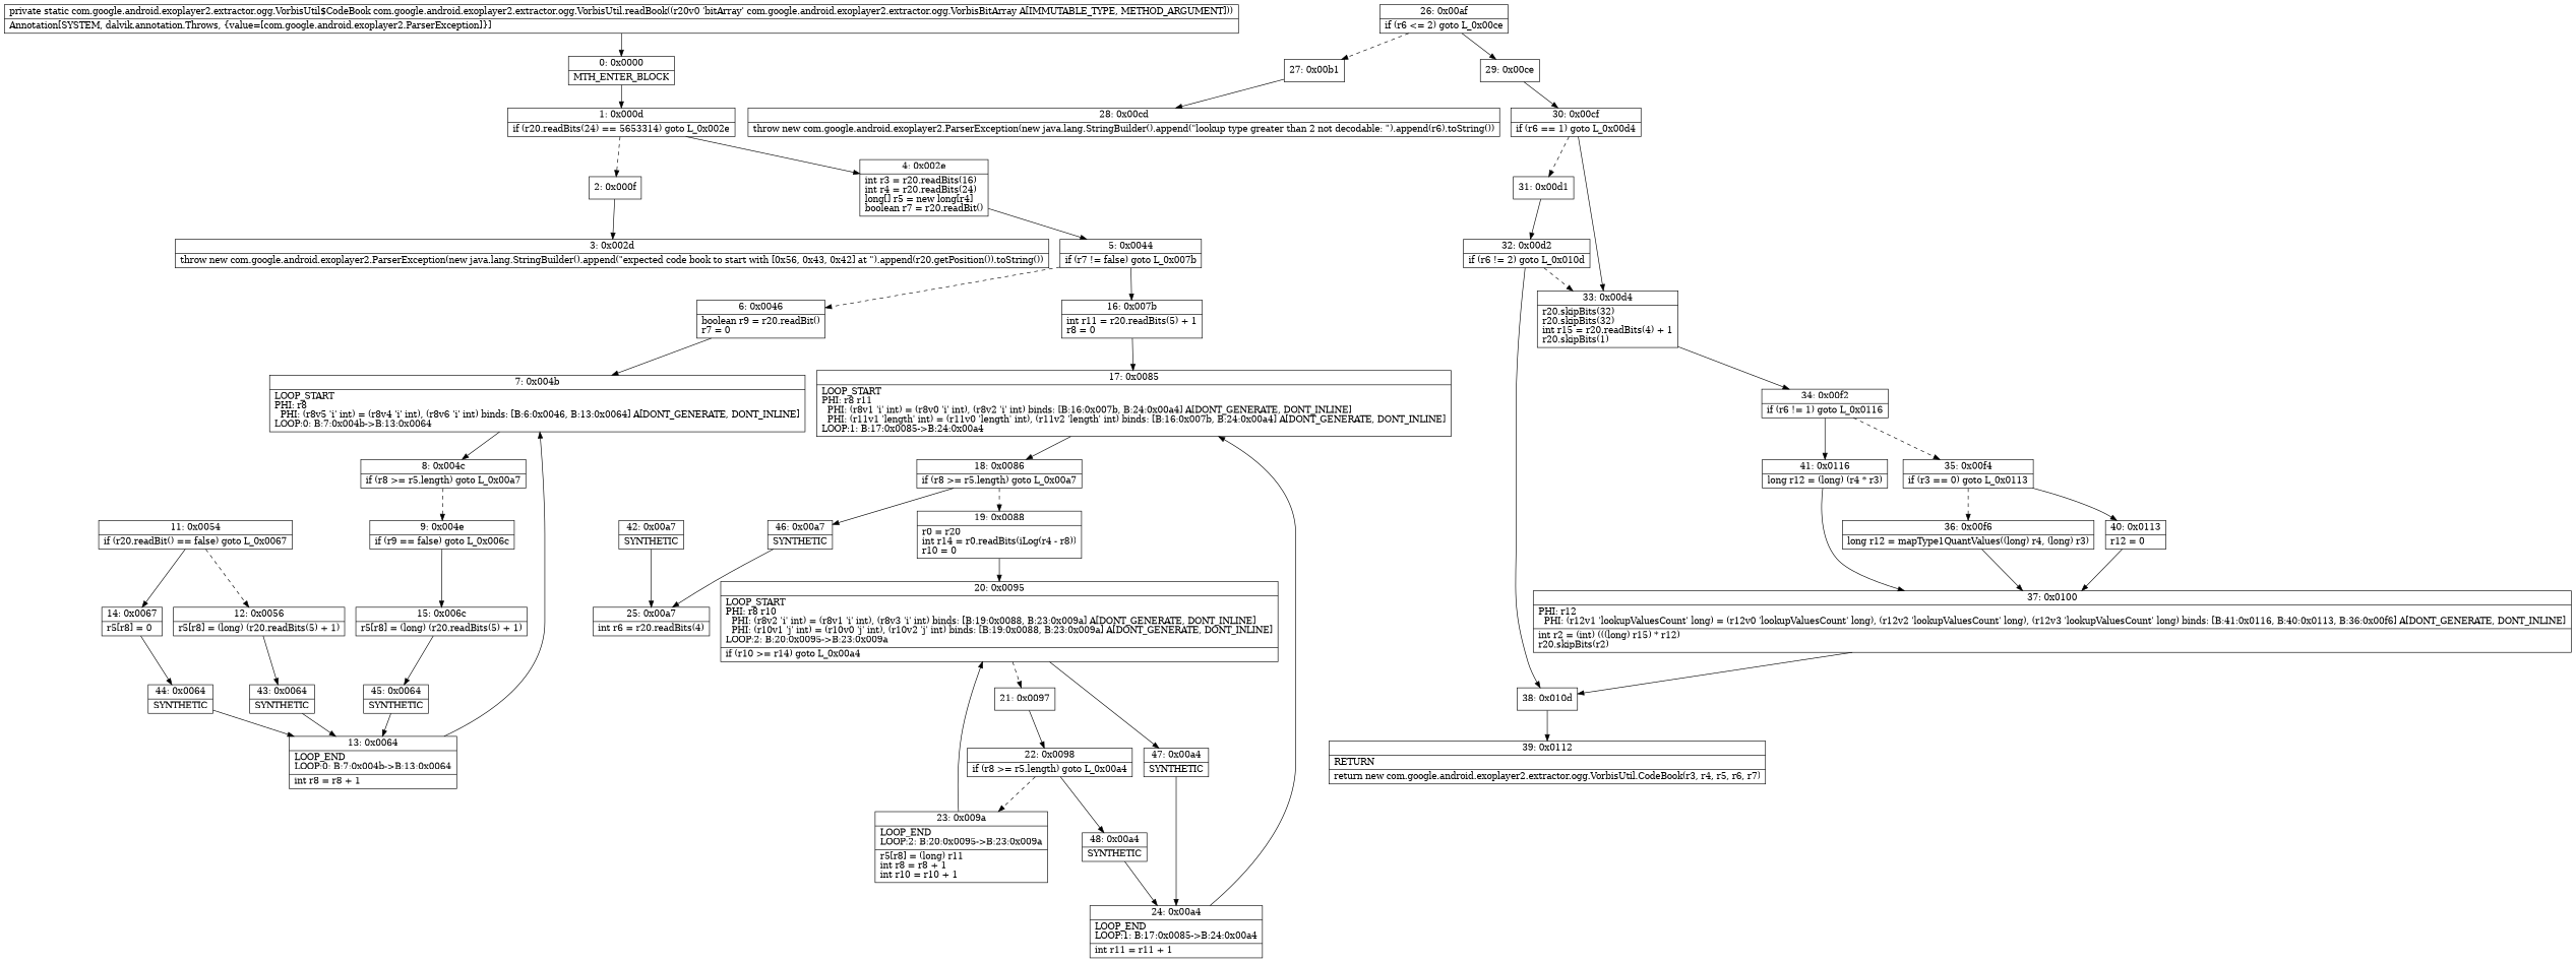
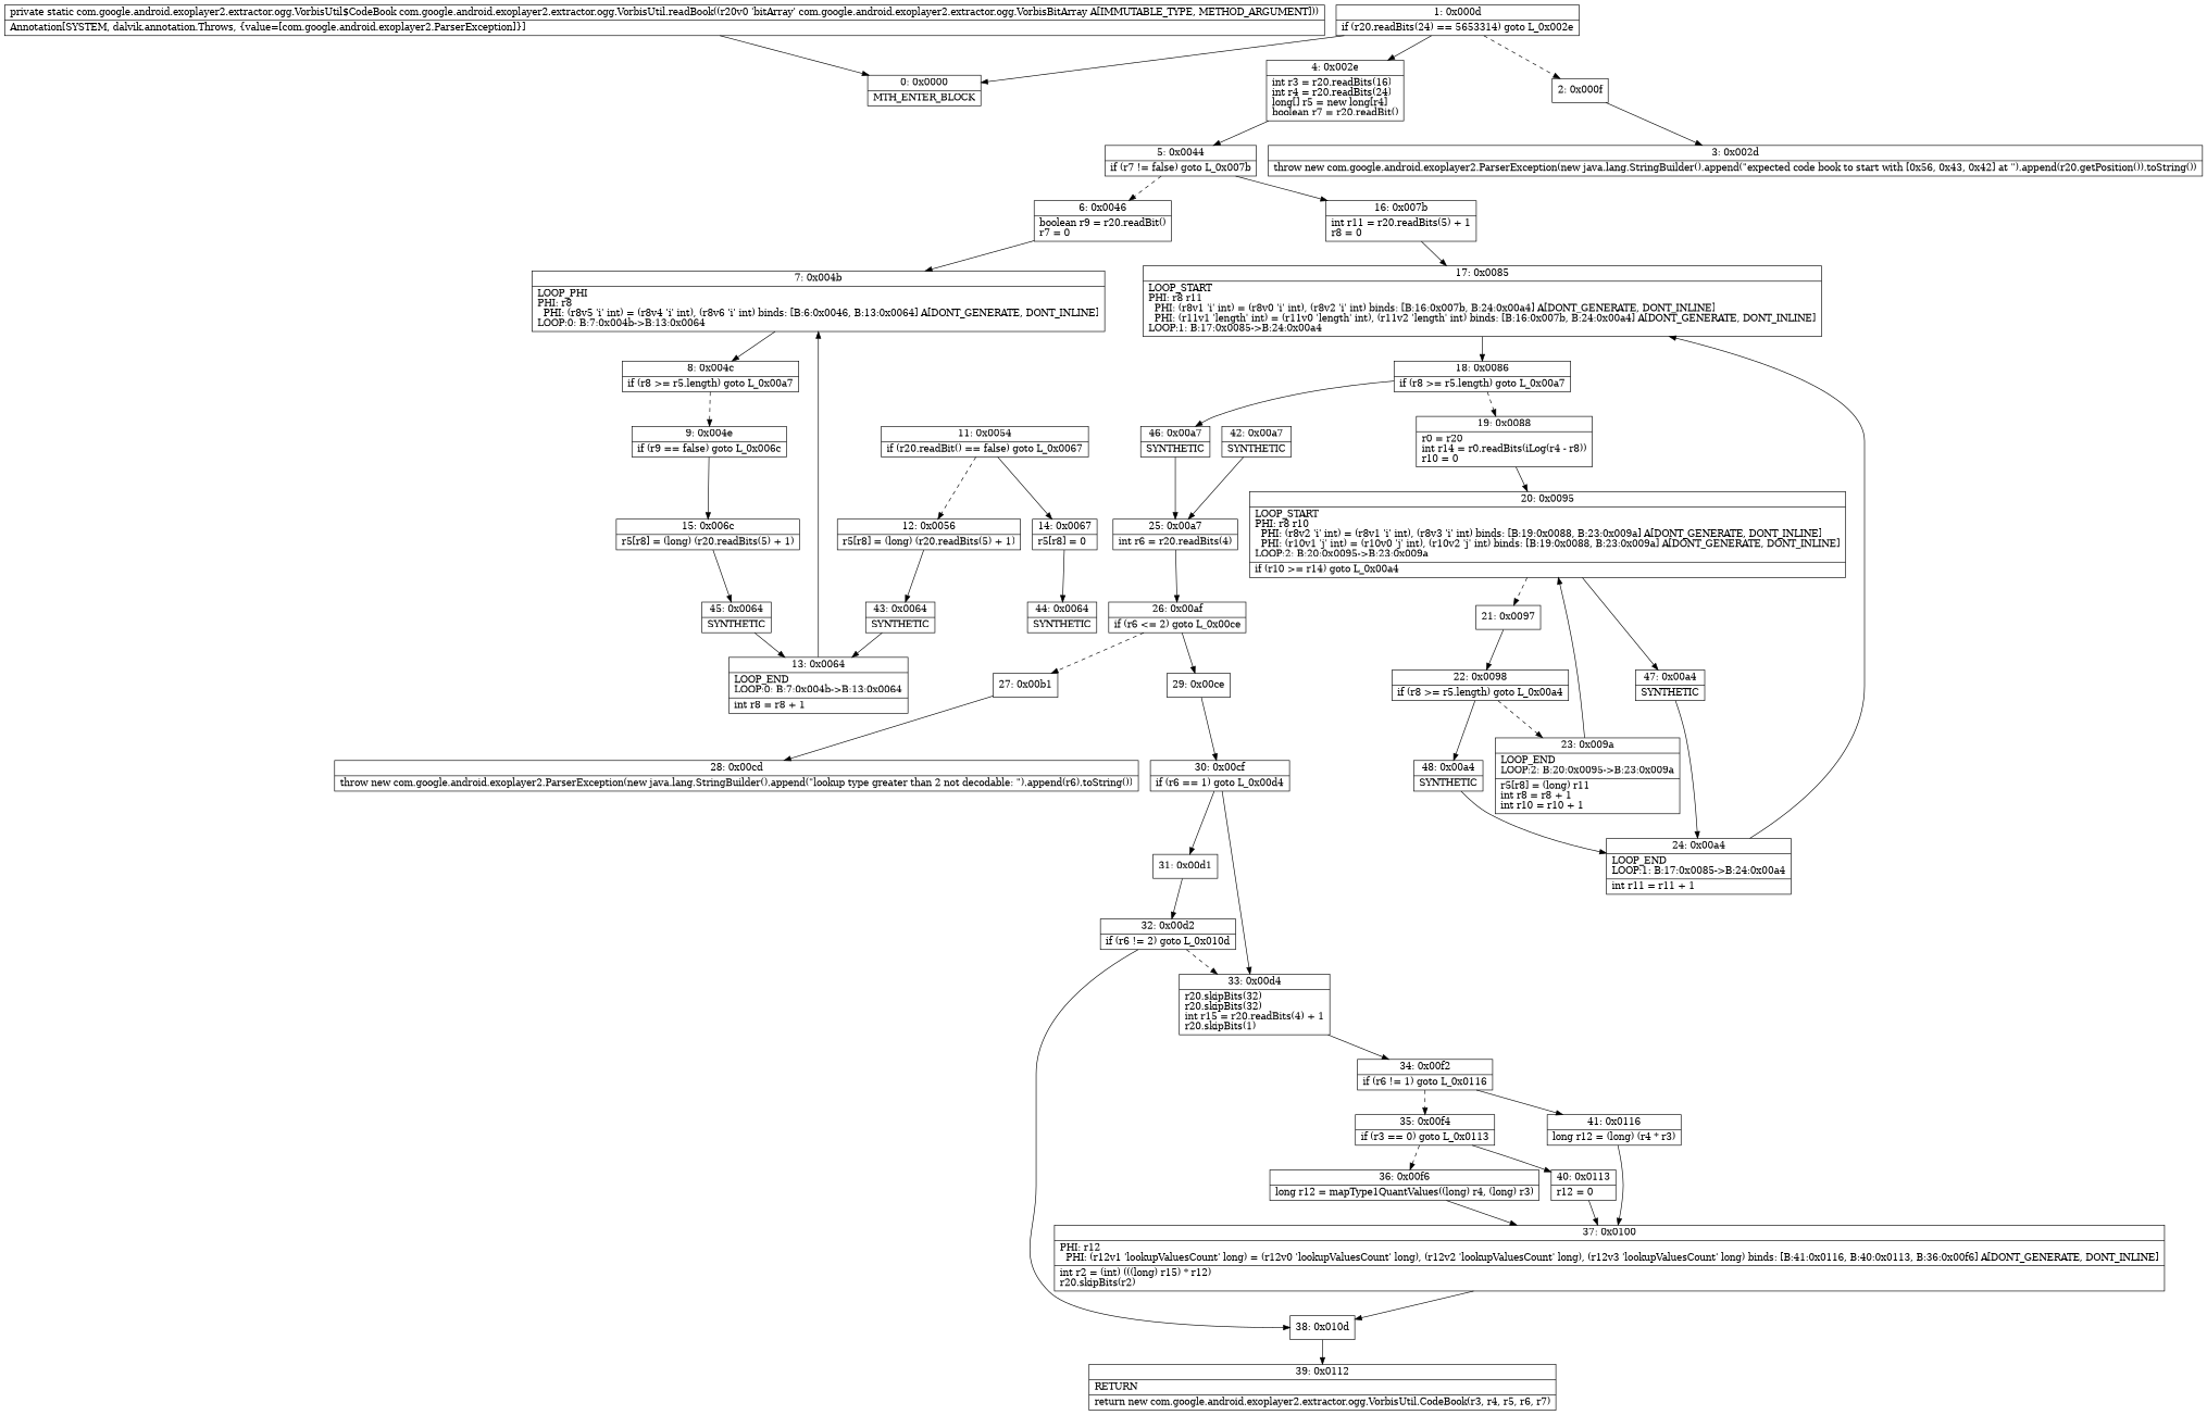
  digraph {
    node [shape=record]
    n1 [label="{0\:\ 0x0000|MTH_ENTER_BLOCK\l}"]
    n2 [label="{1\:\ 0x000d|if (r20.readBits(24) == 5653314) goto L_0x002e\l}"]
    n3 [label="{2\:\ 0x000f}"]
    n4 [label="{4\:\ 0x002e|int r3 = r20.readBits(16)\lint r4 = r20.readBits(24)\llong[] r5 = new long[r4]\lboolean r7 = r20.readBit()\l}"]
    n5 [label="{3\:\ 0x002d|throw new com.google.android.exoplayer2.ParserException(new java.lang.StringBuilder().append(\"expected code book to start with [0x56, 0x43, 0x42] at \").append(r20.getPosition()).toString())\l}"]
    n6 [label="{5\:\ 0x0044|if (r7 != false) goto L_0x007b\l}"]
    n7 [label="{6\:\ 0x0046|boolean r9 = r20.readBit()\lr7 = 0\l}"]
    n8 [label="{16\:\ 0x007b|int r11 = r20.readBits(5) + 1\lr8 = 0\l}"]
-   n9 [label="{7\:\ 0x004b|LOOP_START\lPHI: r8 \l  PHI: (r8v5 'i' int) = (r8v4 'i' int), (r8v6 'i' int) binds: [B:6:0x0046, B:13:0x0064] A[DONT_GENERATE, DONT_INLINE]\lLOOP:0: B:7:0x004b\-\>B:13:0x0064\l}"]
+   n9 [label="{7\:\ 0x004b|LOOP_PHI\lPHI: r8 \l  PHI: (r8v5 'i' int) = (r8v4 'i' int), (r8v6 'i' int) binds: [B:6:0x0046, B:13:0x0064] A[DONT_GENERATE, DONT_INLINE]\lLOOP:0: B:7:0x004b\-\>B:13:0x0064\l}"]
    n10 [label="{17\:\ 0x0085|LOOP_START\lPHI: r8 r11 \l  PHI: (r8v1 'i' int) = (r8v0 'i' int), (r8v2 'i' int) binds: [B:16:0x007b, B:24:0x00a4] A[DONT_GENERATE, DONT_INLINE]\l  PHI: (r11v1 'length' int) = (r11v0 'length' int), (r11v2 'length' int) binds: [B:16:0x007b, B:24:0x00a4] A[DONT_GENERATE, DONT_INLINE]\lLOOP:1: B:17:0x0085\-\>B:24:0x00a4\l}"]
    n11 [label="{8\:\ 0x004c|if (r8 \>= r5.length) goto L_0x00a7\l}"]
    n12 [label="{9\:\ 0x004e|if (r9 == false) goto L_0x006c\l}"]
    n13 [label="{15\:\ 0x006c|r5[r8] = (long) (r20.readBits(5) + 1)\l}"]
    n14 [label="{42\:\ 0x00a7|SYNTHETIC\l}"]
    n15 [label="{25\:\ 0x00a7|int r6 = r20.readBits(4)\l}"]
    n16 [label="{45\:\ 0x0064|SYNTHETIC\l}"]
    n17 [label="{11\:\ 0x0054|if (r20.readBit() == false) goto L_0x0067\l}"]
    n18 [label="{12\:\ 0x0056|r5[r8] = (long) (r20.readBits(5) + 1)\l}"]
    n19 [label="{14\:\ 0x0067|r5[r8] = 0\l}"]
    n20 [label="{43\:\ 0x0064|SYNTHETIC\l}"]
    n21 [label="{44\:\ 0x0064|SYNTHETIC\l}"]
    n22 [label="{13\:\ 0x0064|LOOP_END\lLOOP:0: B:7:0x004b\-\>B:13:0x0064\l|int r8 = r8 + 1\l}"]
    n23 [label="{18\:\ 0x0086|if (r8 \>= r5.length) goto L_0x00a7\l}"]
    n24 [label="{19\:\ 0x0088|r0 = r20\lint r14 = r0.readBits(iLog(r4 \- r8))\lr10 = 0\l}"]
    n25 [label="{46\:\ 0x00a7|SYNTHETIC\l}"]
    n26 [label="{20\:\ 0x0095|LOOP_START\lPHI: r8 r10 \l  PHI: (r8v2 'i' int) = (r8v1 'i' int), (r8v3 'i' int) binds: [B:19:0x0088, B:23:0x009a] A[DONT_GENERATE, DONT_INLINE]\l  PHI: (r10v1 'j' int) = (r10v0 'j' int), (r10v2 'j' int) binds: [B:19:0x0088, B:23:0x009a] A[DONT_GENERATE, DONT_INLINE]\lLOOP:2: B:20:0x0095\-\>B:23:0x009a\l|if (r10 \>= r14) goto L_0x00a4\l}"]
    n27 [label="{21\:\ 0x0097}"]
    n28 [label="{47\:\ 0x00a4|SYNTHETIC\l}"]
    n29 [label="{22\:\ 0x0098|if (r8 \>= r5.length) goto L_0x00a4\l}"]
    n30 [label="{24\:\ 0x00a4|LOOP_END\lLOOP:1: B:17:0x0085\-\>B:24:0x00a4\l|int r11 = r11 + 1\l}"]
    n31 [label="{23\:\ 0x009a|LOOP_END\lLOOP:2: B:20:0x0095\-\>B:23:0x009a\l|r5[r8] = (long) r11\lint r8 = r8 + 1\lint r10 = r10 + 1\l}"]
    n32 [label="{48\:\ 0x00a4|SYNTHETIC\l}"]
    n33 [label="{26\:\ 0x00af|if (r6 \<= 2) goto L_0x00ce\l}"]
    n34 [label="{27\:\ 0x00b1}"]
    n35 [label="{29\:\ 0x00ce}"]
    n36 [label="{28\:\ 0x00cd|throw new com.google.android.exoplayer2.ParserException(new java.lang.StringBuilder().append(\"lookup type greater than 2 not decodable: \").append(r6).toString())\l}"]
    n37 [label="{30\:\ 0x00cf|if (r6 == 1) goto L_0x00d4\l}"]
    n38 [label="{31\:\ 0x00d1}"]
    n39 [label="{33\:\ 0x00d4|r20.skipBits(32)\lr20.skipBits(32)\lint r15 = r20.readBits(4) + 1\lr20.skipBits(1)\l}"]
    n40 [label="{32\:\ 0x00d2|if (r6 != 2) goto L_0x010d\l}"]
    n41 [label="{34\:\ 0x00f2|if (r6 != 1) goto L_0x0116\l}"]
    n42 [label="{38\:\ 0x010d}"]
    n43 [label="{39\:\ 0x0112|RETURN\l|return new com.google.android.exoplayer2.extractor.ogg.VorbisUtil.CodeBook(r3, r4, r5, r6, r7)\l}"]
    n44 [label="{35\:\ 0x00f4|if (r3 == 0) goto L_0x0113\l}"]
    n45 [label="{41\:\ 0x0116|long r12 = (long) (r4 * r3)\l}"]
    n46 [label="{36\:\ 0x00f6|long r12 = mapType1QuantValues((long) r4, (long) r3)\l}"]
    n47 [label="{40\:\ 0x0113|r12 = 0\l}"]
    n48 [label="{37\:\ 0x0100|PHI: r12 \l  PHI: (r12v1 'lookupValuesCount' long) = (r12v0 'lookupValuesCount' long), (r12v2 'lookupValuesCount' long), (r12v3 'lookupValuesCount' long) binds: [B:41:0x0116, B:40:0x0113, B:36:0x00f6] A[DONT_GENERATE, DONT_INLINE]\l|int r2 = (int) (((long) r15) * r12)\lr20.skipBits(r2)\l}"]
    n49 [label="{private static com.google.android.exoplayer2.extractor.ogg.VorbisUtil$CodeBook com.google.android.exoplayer2.extractor.ogg.VorbisUtil.readBook((r20v0 'bitArray' com.google.android.exoplayer2.extractor.ogg.VorbisBitArray A[IMMUTABLE_TYPE, METHOD_ARGUMENT]))  | Annotation[SYSTEM, dalvik.annotation.Throws, \{value=[com.google.android.exoplayer2.ParserException]\}]\l}"]
-   n1 -> n2
+   n2 -> n1
    n2 -> n3 [style=dashed]
    n2 -> n4
    n3 -> n5
    n4 -> n6
    n6 -> n7 [style=dashed]
    n6 -> n8
    n7 -> n9
    n8 -> n10
    n9 -> n11
    n10 -> n23
    n11 -> n12 [style=dashed]
    n12 -> n13
    n13 -> n16
    n14 -> n15
+   n15 -> n33
    n16 -> n22
    n17 -> n18 [style=dashed]
    n17 -> n19
    n18 -> n20
    n19 -> n21
    n20 -> n22
-   n21 -> n22
    n22 -> n9
    n23 -> n24 [style=dashed]
    n23 -> n25
    n24 -> n26
    n25 -> n15
    n26 -> n27 [style=dashed]
    n26 -> n28
    n27 -> n29
    n28 -> n30
    n29 -> n31 [style=dashed]
    n29 -> n32
    n30 -> n10
    n31 -> n26
    n32 -> n30
    n33 -> n34 [style=dashed]
    n33 -> n35
    n34 -> n36
    n35 -> n37
-   n37 -> n38 [style=dashed]
+   n37 -> n38 [style=solid]
    n37 -> n39
    n38 -> n40
    n39 -> n41
    n40 -> n39 [style=dashed]
    n40 -> n42
    n41 -> n44 [style=dashed]
    n41 -> n45
    n42 -> n43
    n44 -> n46 [style=dashed]
    n44 -> n47
    n45 -> n48
    n46 -> n48
    n47 -> n48
    n48 -> n42
    n49 -> n1
  }
